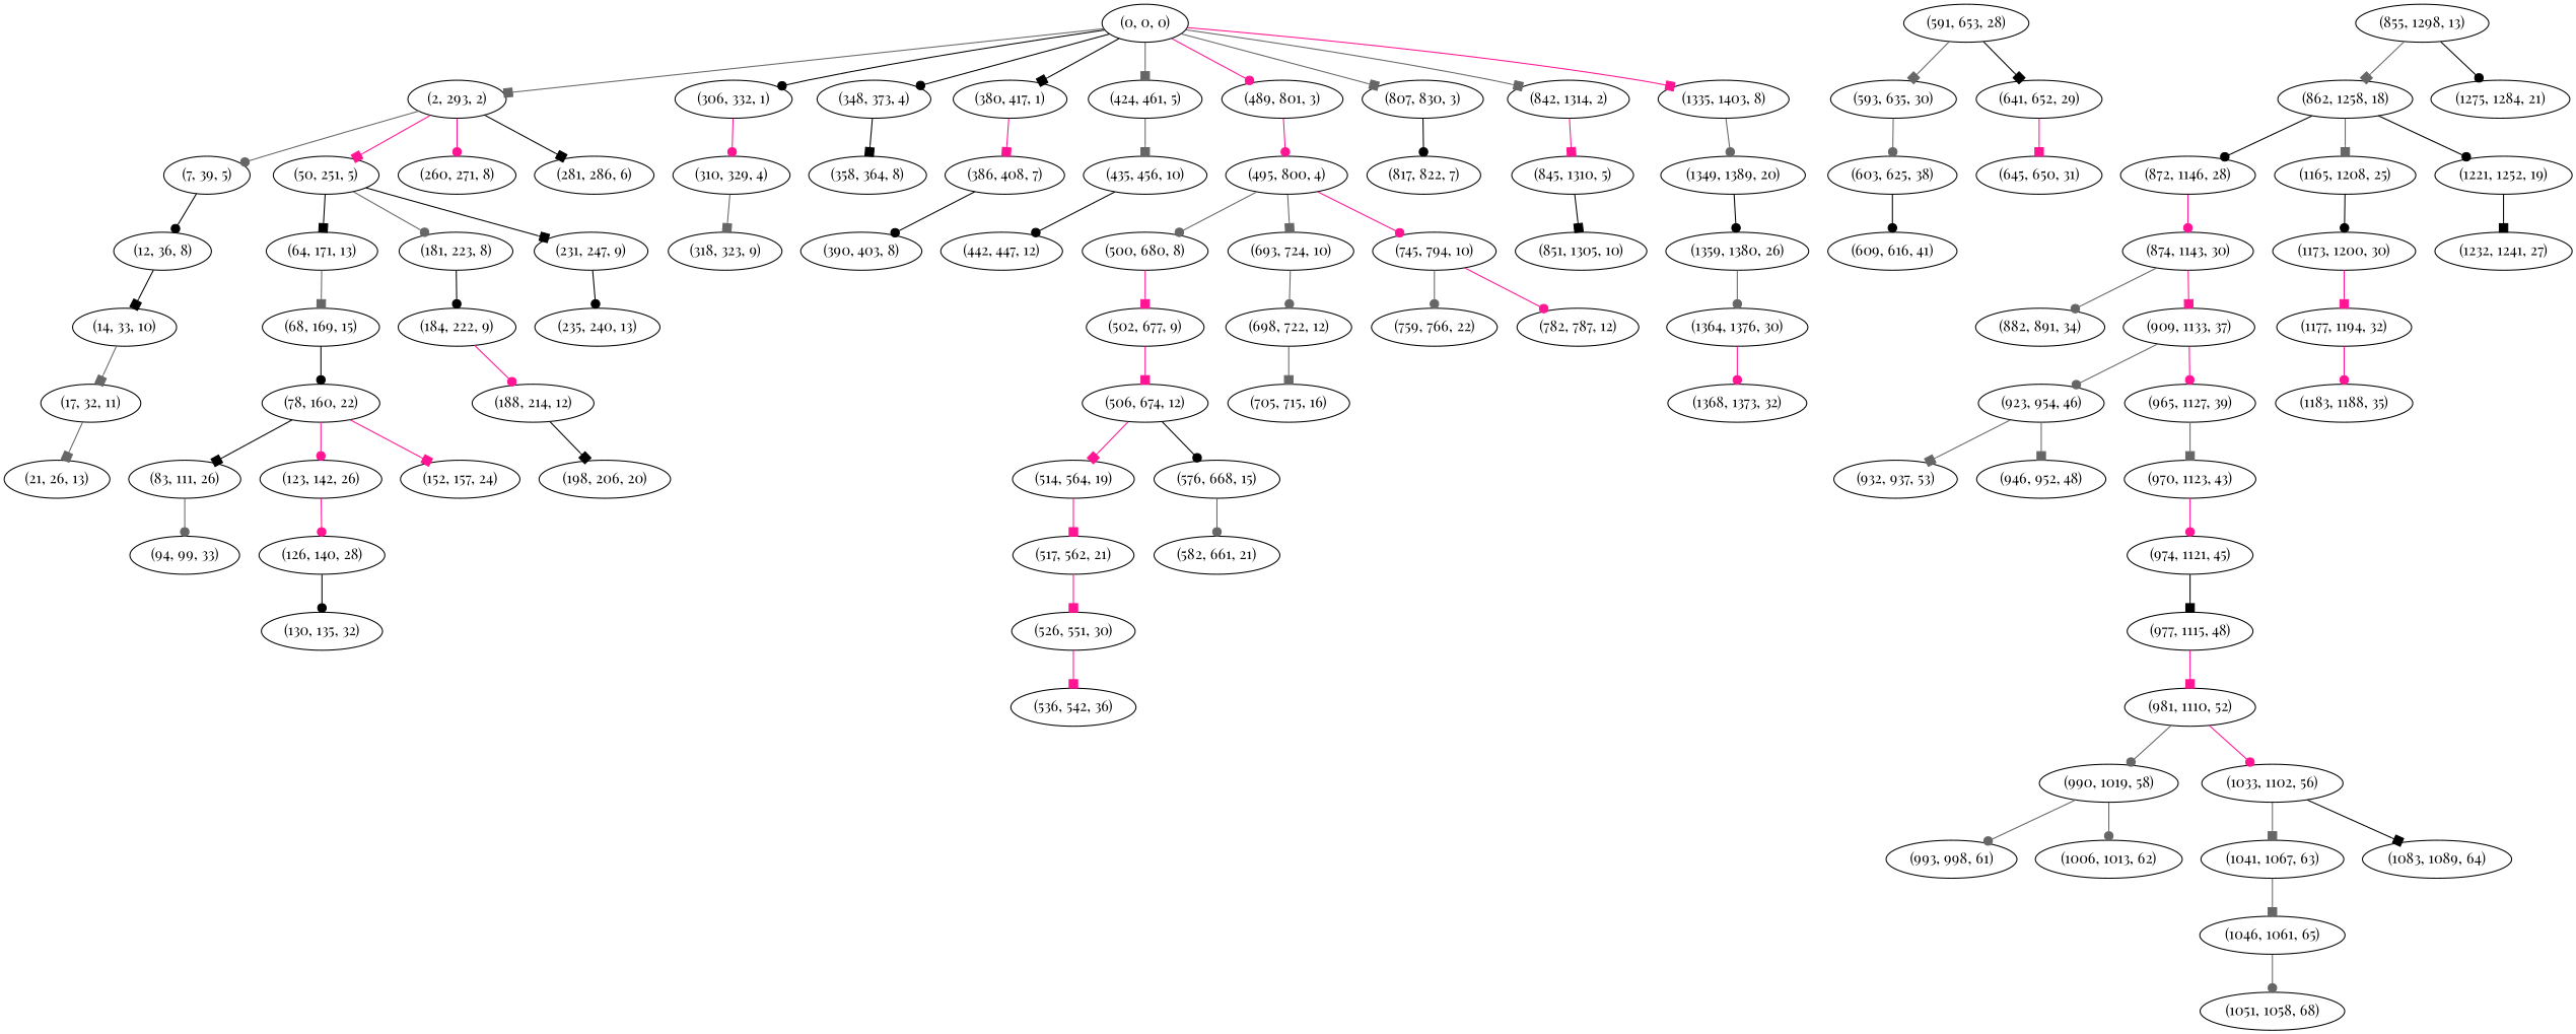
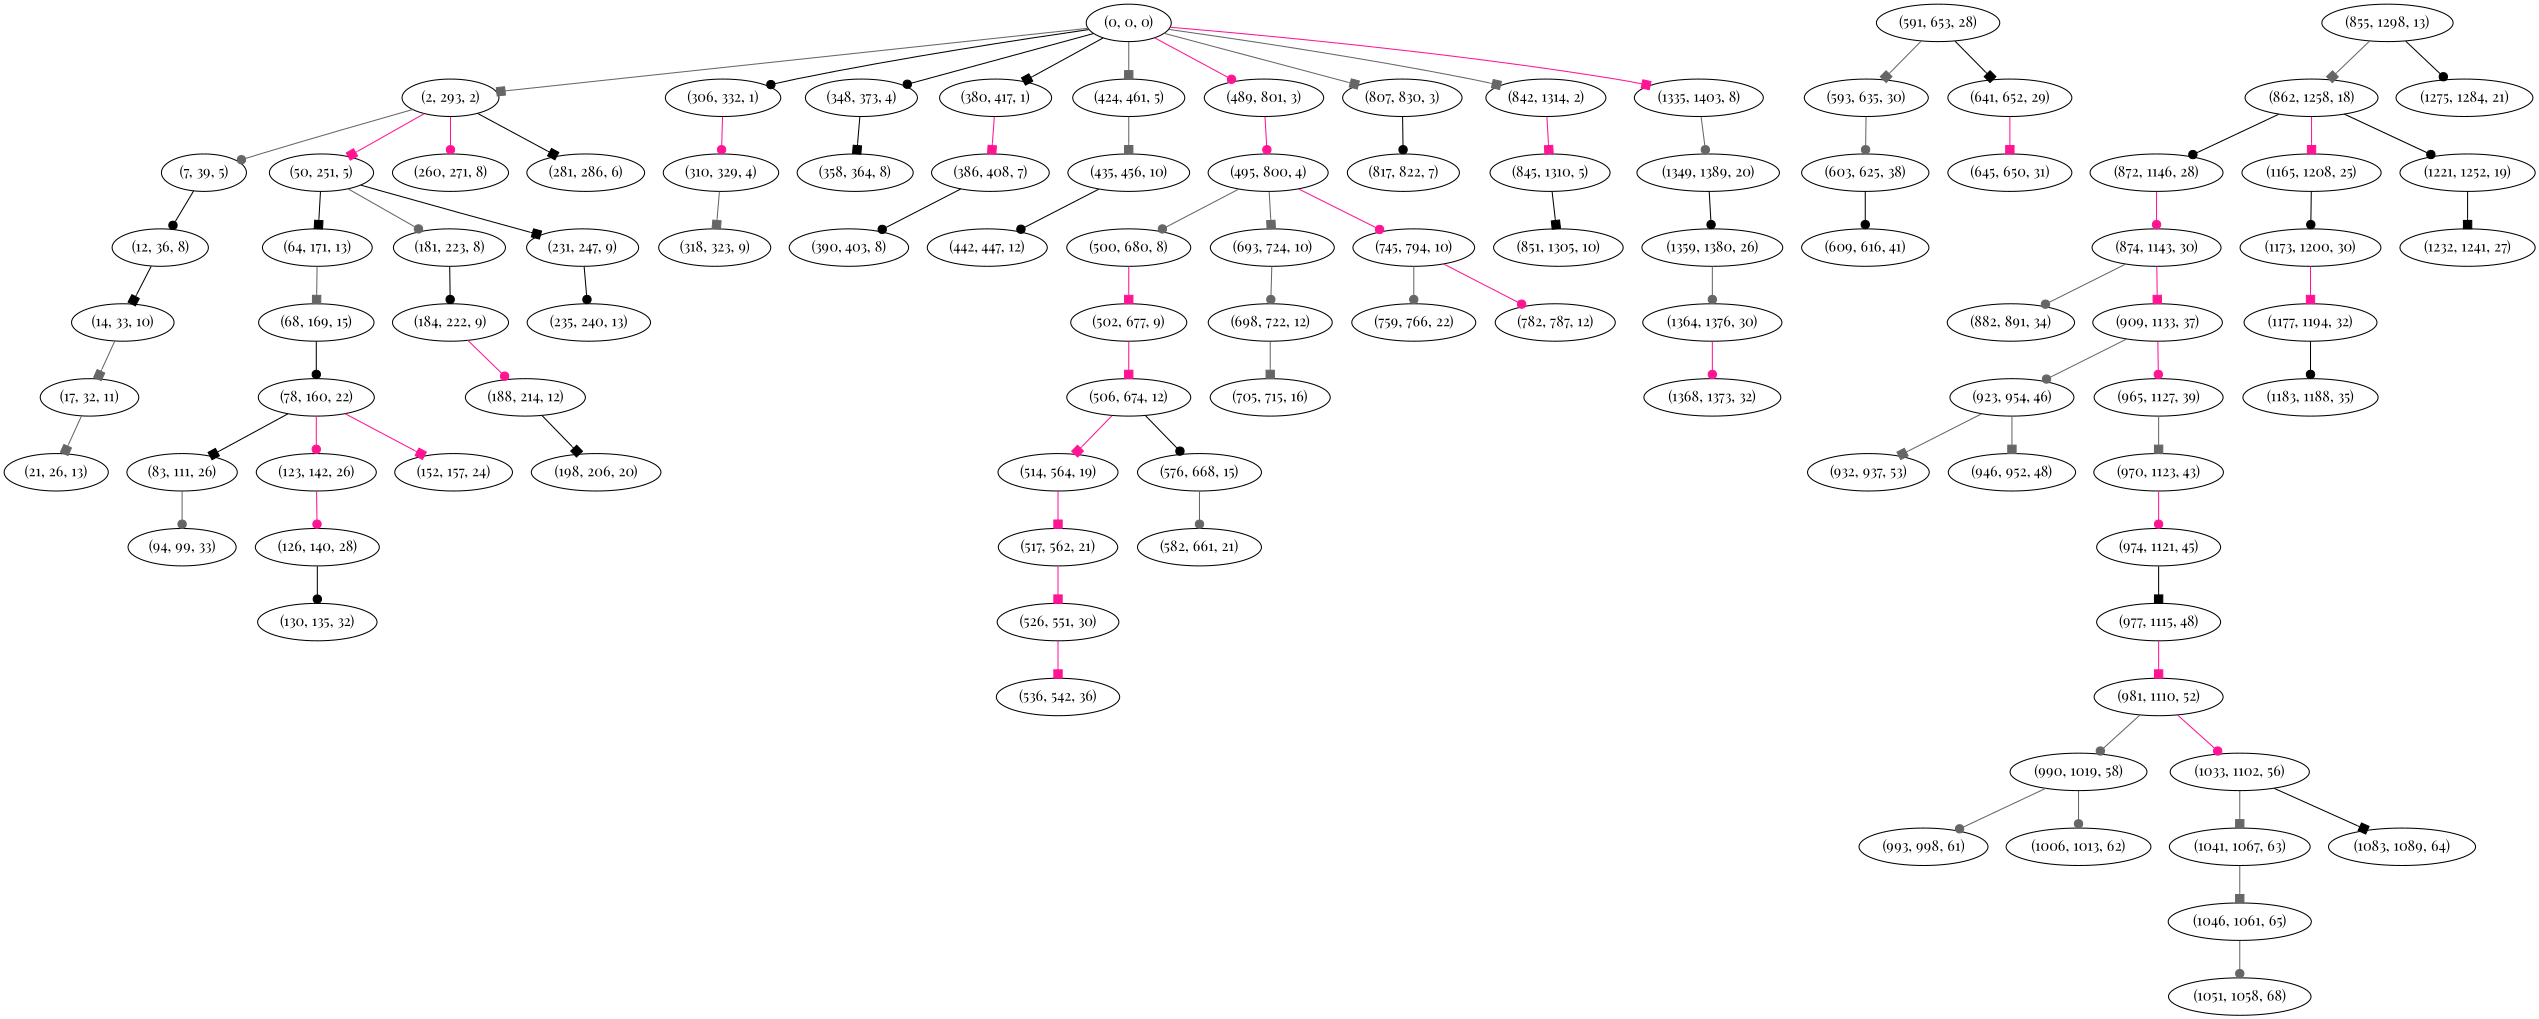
  digraph {
    fontname="Playfair Display"
    node [fontname="Playfair Display"]
    edge [arrowhead=dot color=gray40 fontname="Playfair Display"]
    "(0, 0, 0)"
    "(2, 293, 2)"
    "(306, 332, 1)"
    "(348, 373, 4)"
    "(380, 417, 1)"
    "(424, 461, 5)"
    "(489, 801, 3)"
    "(807, 830, 3)"
    "(842, 1314, 2)"
    "(1335, 1403, 8)"
    "(7, 39, 5)"
    "(50, 251, 5)"
    "(260, 271, 8)"
    "(281, 286, 6)"
    "(310, 329, 4)"
    "(358, 364, 8)"
    "(386, 408, 7)"
    "(435, 456, 10)"
    "(495, 800, 4)"
    "(817, 822, 7)"
    "(845, 1310, 5)"
    "(1349, 1389, 20)"
    "(12, 36, 8)"
    "(64, 171, 13)"
    "(181, 223, 8)"
    "(231, 247, 9)"
    "(14, 33, 10)"
    "(17, 32, 11)"
    "(21, 26, 13)"
    "(68, 169, 15)"
    "(184, 222, 9)"
    "(235, 240, 13)"
    "(78, 160, 22)"
    "(83, 111, 26)"
    "(123, 142, 26)"
    "(152, 157, 24)"
    "(94, 99, 33)"
    "(126, 140, 28)"
    "(130, 135, 32)"
    "(188, 214, 12)"
    "(198, 206, 20)"
    "(318, 323, 9)"
    "(390, 403, 8)"
    "(442, 447, 12)"
    "(500, 680, 8)"
    "(693, 724, 10)"
    "(745, 794, 10)"
    "(502, 677, 9)"
    "(698, 722, 12)"
    "(759, 766, 22)"
    "(782, 787, 12)"
    "(506, 674, 12)"
    "(514, 564, 19)"
    "(576, 668, 15)"
    "(517, 562, 21)"
    "(582, 661, 21)"
    "(526, 551, 30)"
    "(536, 542, 36)"
    "(591, 653, 28)"
    "(593, 635, 30)"
    "(641, 652, 29)"
    "(603, 625, 38)"
    "(645, 650, 31)"
    "(609, 616, 41)"
    "(705, 715, 16)"
    "(851, 1305, 10)"
    "(855, 1298, 13)"
    "(862, 1258, 18)"
    "(1275, 1284, 21)"
    "(872, 1146, 28)"
    "(1165, 1208, 25)"
    "(1221, 1252, 19)"
    "(874, 1143, 30)"
    "(1173, 1200, 30)"
    "(1232, 1241, 27)"
    "(882, 891, 34)"
    "(909, 1133, 37)"
    "(923, 954, 46)"
    "(965, 1127, 39)"
    "(932, 937, 53)"
    "(946, 952, 48)"
    "(970, 1123, 43)"
    "(974, 1121, 45)"
    "(977, 1115, 48)"
    "(981, 1110, 52)"
    "(990, 1019, 58)"
    "(1033, 1102, 56)"
    "(993, 998, 61)"
    "(1006, 1013, 62)"
    "(1041, 1067, 63)"
    "(1083, 1089, 64)"
    "(1046, 1061, 65)"
    "(1051, 1058, 68)"
    "(1177, 1194, 32)"
    "(1183, 1188, 35)"
    "(1359, 1380, 26)"
    "(1364, 1376, 30)"
    "(1368, 1373, 32)"
    "(0, 0, 0)" -> "(2, 293, 2)" [arrowhead=box]
    "(0, 0, 0)" -> "(306, 332, 1)" [color=black]
    "(0, 0, 0)" -> "(348, 373, 4)" [color=black]
    "(0, 0, 0)" -> "(380, 417, 1)" [arrowhead=box color=black]
    "(0, 0, 0)" -> "(424, 461, 5)" [arrowhead=box]
    "(0, 0, 0)" -> "(489, 801, 3)" [color=deeppink]
    "(0, 0, 0)" -> "(807, 830, 3)" [arrowhead=box]
    "(0, 0, 0)" -> "(842, 1314, 2)" [arrowhead=box]
    "(0, 0, 0)" -> "(1335, 1403, 8)" [arrowhead=box color=deeppink]
    "(2, 293, 2)" -> "(7, 39, 5)"
    "(2, 293, 2)" -> "(50, 251, 5)" [arrowhead=box color=deeppink]
    "(2, 293, 2)" -> "(260, 271, 8)" [color=deeppink]
    "(2, 293, 2)" -> "(281, 286, 6)" [arrowhead=box color=black]
    "(306, 332, 1)" -> "(310, 329, 4)" [color=deeppink]
    "(348, 373, 4)" -> "(358, 364, 8)" [arrowhead=box color=black]
    "(380, 417, 1)" -> "(386, 408, 7)" [arrowhead=box color=deeppink]
    "(424, 461, 5)" -> "(435, 456, 10)" [arrowhead=box]
    "(489, 801, 3)" -> "(495, 800, 4)" [color=deeppink]
    "(807, 830, 3)" -> "(817, 822, 7)" [color=black]
    "(842, 1314, 2)" -> "(845, 1310, 5)" [arrowhead=box color=deeppink]
    "(1335, 1403, 8)" -> "(1349, 1389, 20)"
    "(7, 39, 5)" -> "(12, 36, 8)" [color=black]
    "(50, 251, 5)" -> "(64, 171, 13)" [arrowhead=box color=black]
    "(50, 251, 5)" -> "(181, 223, 8)"
    "(50, 251, 5)" -> "(231, 247, 9)" [arrowhead=box color=black]
    "(310, 329, 4)" -> "(318, 323, 9)" [arrowhead=box]
    "(386, 408, 7)" -> "(390, 403, 8)" [color=black]
    "(435, 456, 10)" -> "(442, 447, 12)" [color=black]
    "(495, 800, 4)" -> "(500, 680, 8)"
    "(495, 800, 4)" -> "(693, 724, 10)" [arrowhead=box]
    "(495, 800, 4)" -> "(745, 794, 10)" [color=deeppink]
    "(845, 1310, 5)" -> "(851, 1305, 10)" [arrowhead=box color=black]
    "(1349, 1389, 20)" -> "(1359, 1380, 26)" [color=black]
    "(12, 36, 8)" -> "(14, 33, 10)" [arrowhead=box color=black]
    "(64, 171, 13)" -> "(68, 169, 15)" [arrowhead=box]
    "(181, 223, 8)" -> "(184, 222, 9)" [color=black]
    "(231, 247, 9)" -> "(235, 240, 13)" [color=black]
    "(14, 33, 10)" -> "(17, 32, 11)" [arrowhead=box]
    "(17, 32, 11)" -> "(21, 26, 13)" [arrowhead=box]
    "(68, 169, 15)" -> "(78, 160, 22)" [color=black]
    "(184, 222, 9)" -> "(188, 214, 12)" [color=deeppink]
    "(78, 160, 22)" -> "(83, 111, 26)" [arrowhead=box color=black]
    "(78, 160, 22)" -> "(123, 142, 26)" [color=deeppink]
    "(78, 160, 22)" -> "(152, 157, 24)" [arrowhead=box color=deeppink]
    "(83, 111, 26)" -> "(94, 99, 33)"
    "(123, 142, 26)" -> "(126, 140, 28)" [color=deeppink]
    "(126, 140, 28)" -> "(130, 135, 32)" [color=black]
    "(188, 214, 12)" -> "(198, 206, 20)" [arrowhead=box color=black]
    "(500, 680, 8)" -> "(502, 677, 9)" [arrowhead=box color=deeppink]
    "(693, 724, 10)" -> "(698, 722, 12)"
    "(745, 794, 10)" -> "(759, 766, 22)"
    "(745, 794, 10)" -> "(782, 787, 12)" [color=deeppink]
    "(502, 677, 9)" -> "(506, 674, 12)" [arrowhead=box color=deeppink]
    "(698, 722, 12)" -> "(705, 715, 16)" [arrowhead=box]
    "(506, 674, 12)" -> "(514, 564, 19)" [arrowhead=box color=deeppink]
    "(506, 674, 12)" -> "(576, 668, 15)" [color=black]
    "(514, 564, 19)" -> "(517, 562, 21)" [arrowhead=box color=deeppink]
    "(576, 668, 15)" -> "(582, 661, 21)"
    "(517, 562, 21)" -> "(526, 551, 30)" [arrowhead=box color=deeppink]
    "(526, 551, 30)" -> "(536, 542, 36)" [arrowhead=box color=deeppink]
    "(591, 653, 28)" -> "(593, 635, 30)" [arrowhead=box]
    "(591, 653, 28)" -> "(641, 652, 29)" [arrowhead=box color=black]
    "(593, 635, 30)" -> "(603, 625, 38)"
    "(641, 652, 29)" -> "(645, 650, 31)" [arrowhead=box color=deeppink]
    "(603, 625, 38)" -> "(609, 616, 41)" [color=black]
    "(855, 1298, 13)" -> "(862, 1258, 18)" [arrowhead=box]
    "(855, 1298, 13)" -> "(1275, 1284, 21)" [color=black]
    "(862, 1258, 18)" -> "(872, 1146, 28)" [color=black]
-   "(862, 1258, 18)" -> "(1165, 1208, 25)" [arrowhead=box]
+   "(862, 1258, 18)" -> "(1165, 1208, 25)" [arrowhead=box color=deeppink]
    "(862, 1258, 18)" -> "(1221, 1252, 19)" [color=black]
    "(872, 1146, 28)" -> "(874, 1143, 30)" [color=deeppink]
    "(1165, 1208, 25)" -> "(1173, 1200, 30)" [color=black]
    "(1221, 1252, 19)" -> "(1232, 1241, 27)" [arrowhead=box color=black]
    "(874, 1143, 30)" -> "(882, 891, 34)"
    "(874, 1143, 30)" -> "(909, 1133, 37)" [arrowhead=box color=deeppink]
    "(1173, 1200, 30)" -> "(1177, 1194, 32)" [arrowhead=box color=deeppink]
    "(909, 1133, 37)" -> "(923, 954, 46)"
    "(909, 1133, 37)" -> "(965, 1127, 39)" [color=deeppink]
    "(923, 954, 46)" -> "(932, 937, 53)" [arrowhead=box]
    "(923, 954, 46)" -> "(946, 952, 48)" [arrowhead=box]
    "(965, 1127, 39)" -> "(970, 1123, 43)" [arrowhead=box]
    "(970, 1123, 43)" -> "(974, 1121, 45)" [color=deeppink]
    "(974, 1121, 45)" -> "(977, 1115, 48)" [arrowhead=box color=black]
    "(977, 1115, 48)" -> "(981, 1110, 52)" [arrowhead=box color=deeppink]
    "(981, 1110, 52)" -> "(990, 1019, 58)"
    "(981, 1110, 52)" -> "(1033, 1102, 56)" [color=deeppink]
    "(990, 1019, 58)" -> "(993, 998, 61)"
    "(990, 1019, 58)" -> "(1006, 1013, 62)"
    "(1033, 1102, 56)" -> "(1041, 1067, 63)" [arrowhead=box]
    "(1033, 1102, 56)" -> "(1083, 1089, 64)" [arrowhead=box color=black]
    "(1041, 1067, 63)" -> "(1046, 1061, 65)" [arrowhead=box]
    "(1046, 1061, 65)" -> "(1051, 1058, 68)"
-   "(1177, 1194, 32)" -> "(1183, 1188, 35)" [color=deeppink]
+   "(1177, 1194, 32)" -> "(1183, 1188, 35)" [color=black]
    "(1359, 1380, 26)" -> "(1364, 1376, 30)"
    "(1364, 1376, 30)" -> "(1368, 1373, 32)" [color=deeppink]
  }
